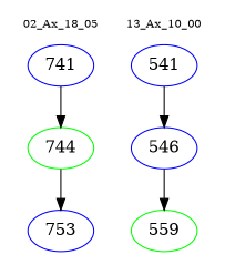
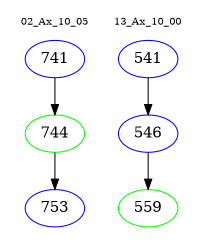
  digraph {
    node [color=blue]
    edge [color=black]
    n1 [label=741]
    n2 [label=753]
    n3 [color=green label=744]
    n4 [label=541]
    n5 [label=546]
    n6 [color=green label=559]
    subgraph cluster_1 {
      color=white
      fontsize=10
-     label="02_Ax_18_05"
+     label="02_Ax_10_05"
      n1
      n2
      n3
    }
    subgraph cluster_2 {
      color=white
      fontsize=10
      label="13_Ax_10_00"
      n4
      n5
      n6
    }
    n1 -> n3
    n3 -> n2
    n4 -> n5
    n5 -> n6
  }
